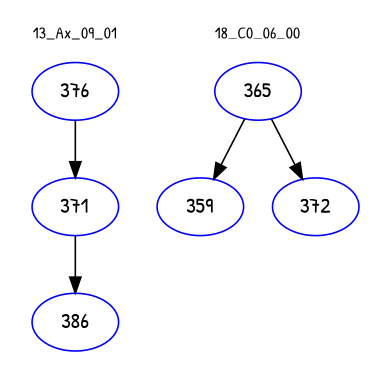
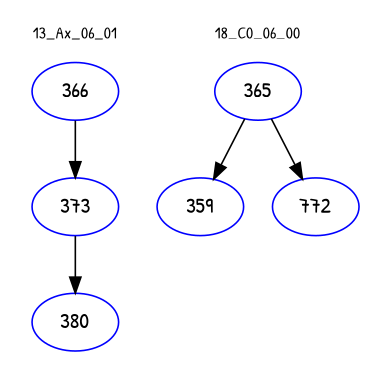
  digraph {
    fontname="Patrick Hand"
    node [color=blue fontname="Patrick Hand"]
    edge [color=black fontname="Patrick Hand"]
-   n1 [label=371]
-   n2 [label=376]
-   n3 [label=386]
+   n1 [label=373]
+   n2 [label=366]
+   n3 [label=380]
    n4 [label=365]
    n5 [label=359]
-   n6 [label=372]
+   n6 [label=772]
    subgraph cluster_1 {
      color=white
      fontsize=10
-     label="13_Ax_09_01"
+     label="13_Ax_06_01"
      n1
      n2
      n3
    }
    subgraph cluster_2 {
      color=white
      fontsize=10
      label="18_C0_06_00"
      n4
      n5
      n6
    }
    n1 -> n3
    n2 -> n1
    n4 -> n5
    n4 -> n6
  }
